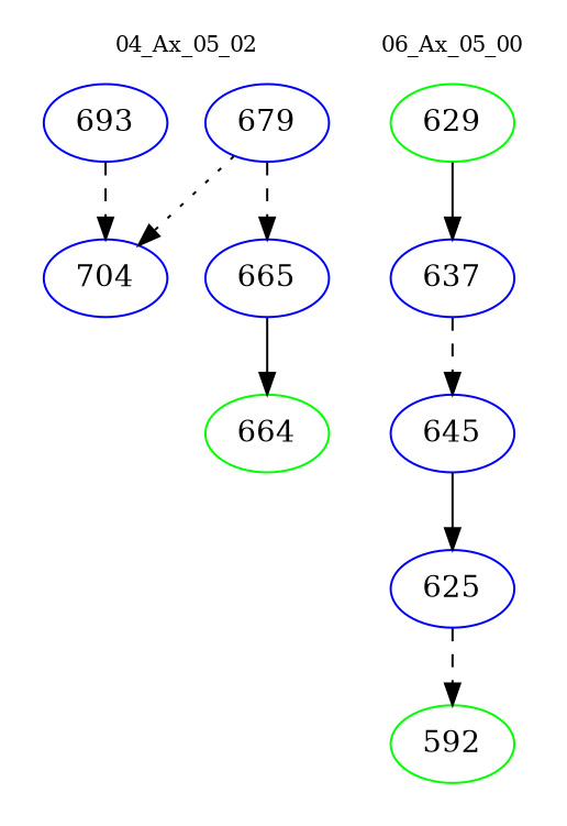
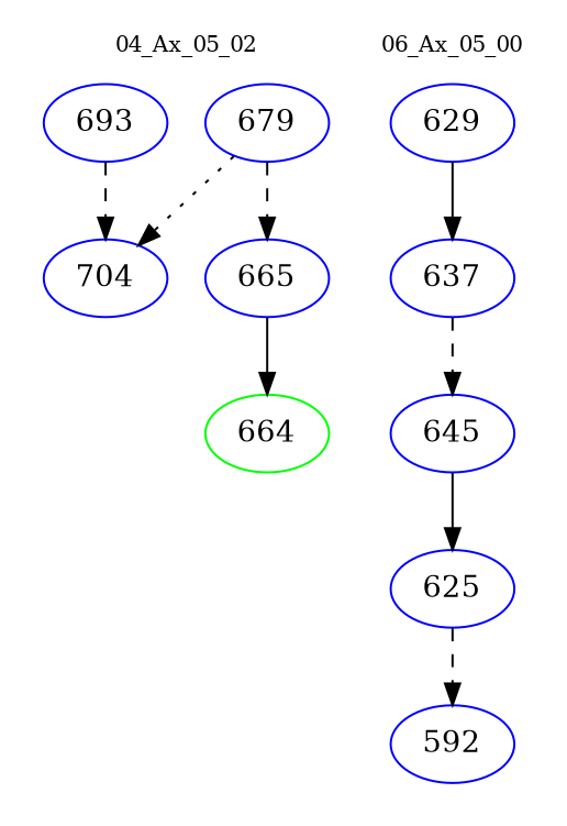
  digraph {
    node [color=blue]
    edge [color=black style=dashed]
    n1 [label=679]
    n2 [label=665]
    n3 [label=693]
    n4 [color=green label=664]
    n5 [label=704]
-   n6 [color=green label=629]
+   n6 [label=629]
    n7 [label=625]
    n8 [label=637]
-   n9 [color=green label=592]
+   n9 [label=592]
    n10 [label=645]
    subgraph cluster_1 {
      color=white
      fontsize=10
      label="04_Ax_05_02"
      n1
      n2
      n3
      n4
      n5
    }
    subgraph cluster_2 {
      color=white
      fontsize=10
      label="06_Ax_05_00"
      n6
      n7
      n8
      n9
      n10
    }
    n1 -> n2
    n1 -> n5 [style=dotted]
    n2 -> n4 [style=solid]
    n3 -> n5
    n6 -> n8 [style=solid]
    n7 -> n9
    n8 -> n10
    n10 -> n7 [style=solid]
  }
